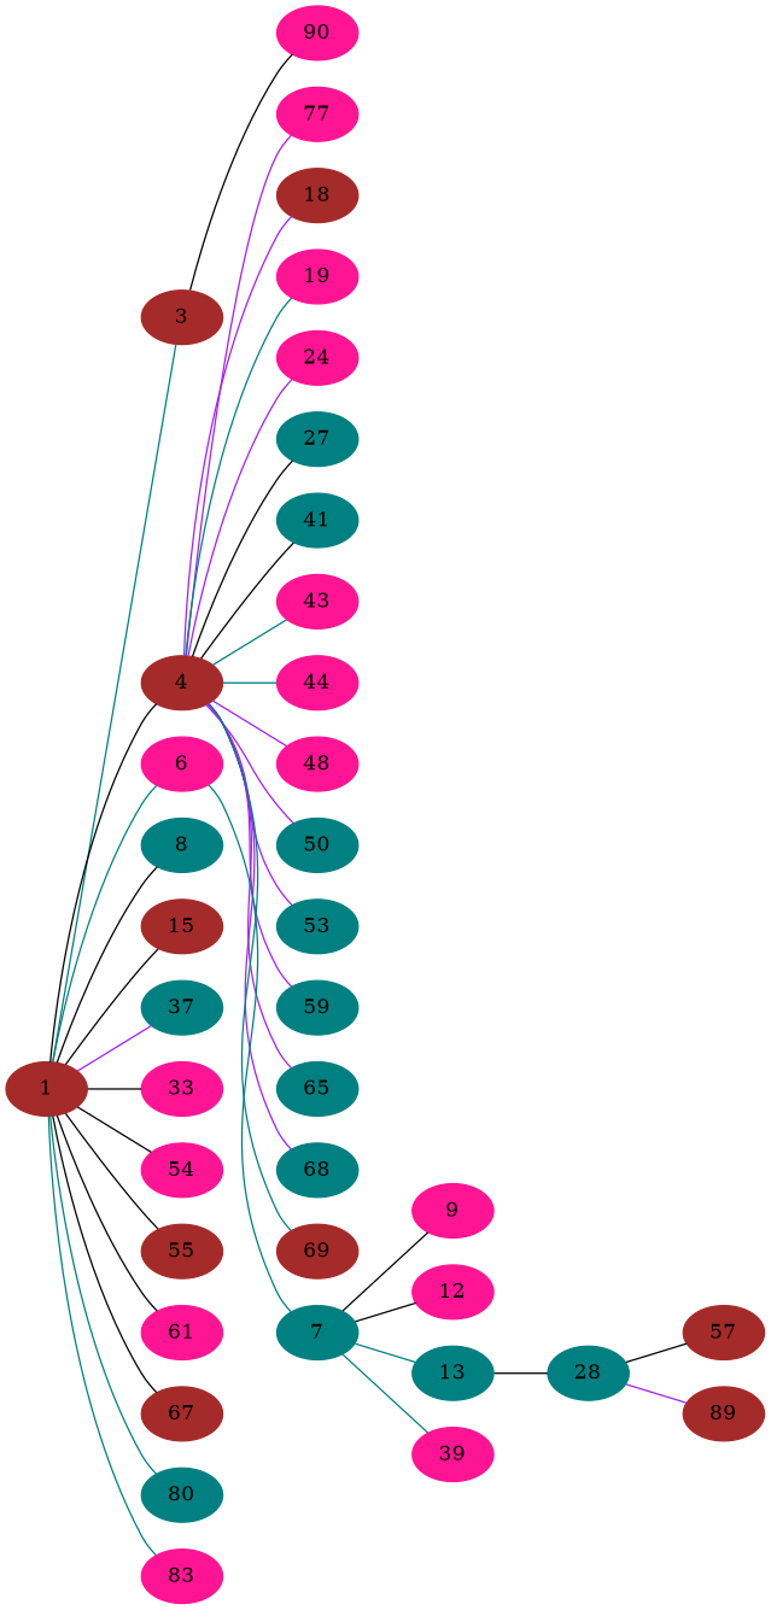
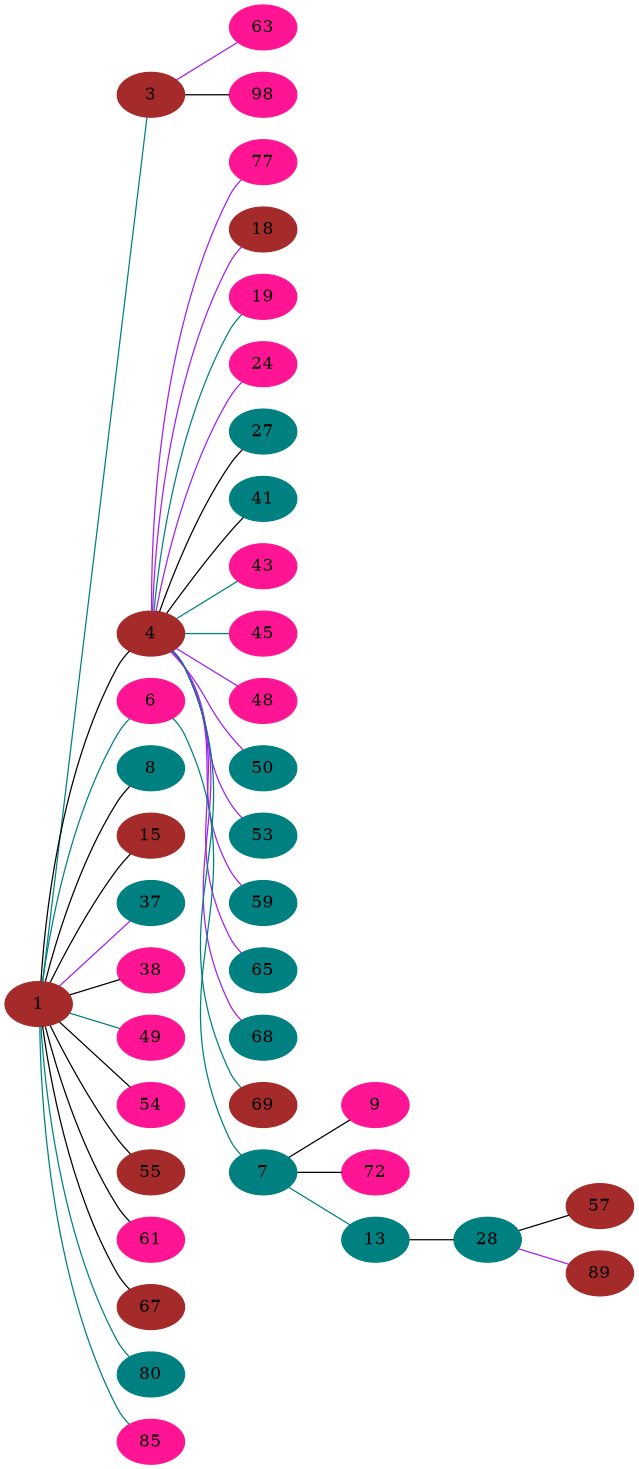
  graph {
    rankdir=LR
    node [color=deeppink style=filled]
    edge [color=black]
    1 [color=brown super="+2+66+76+21+29"]
    3 [color=brown super="+14+25+45"]
    4 [color=brown super="+5+11+36+35+20+32"]
    6 [super="+86"]
    8 [color=teal]
    15 [color=brown super="+81"]
    37 [color=teal super="+83"]
-   38 [label=33]
+   38
+   49
    54
    55 [color=brown]
    61
    67 [color=brown super="+77+75"]
    80 [color=teal]
-   85 [label=83]
-   90
+   85
+   63
+   90 [label=98]
    n18 [label=77 super="+31"]
    18 [color=brown super="+46+51"]
    19 [super="+87+22"]
    24 [super="+79+82"]
    27 [color=teal]
    41 [color=teal]
    43 [super="+56"]
-   44
+   44 [label=45]
    48
    50 [color=teal]
    53 [color=teal]
    59 [color=teal]
    65 [color=teal]
    68 [color=teal]
    69 [color=brown]
    7 [color=teal super="+10"]
    9
-   12 [super="+40"]
+   12 [super="+40" label=72]
    13 [color=teal super="+74+78+16"]
-   39 [super="+58+70+42"]
    28 [color=teal]
    57 [color=brown]
    89 [color=brown]
    1 -- 3 [color=teal]
    1 -- 4
    1 -- 6 [color=teal]
    1 -- 8
    1 -- 15
    1 -- 37 [color=purple]
    1 -- 38
+   1 -- 49 [color=teal]
    1 -- 54
    1 -- 55
    1 -- 61
    1 -- 67
    1 -- 80 [color=teal]
    1 -- 85 [color=teal]
+   3 -- 63 [color=purple]
    3 -- 90
    4 -- n18 [color=purple]
    4 -- 18 [color=purple]
    4 -- 19 [color=teal]
    4 -- 24 [color=purple]
    4 -- 27
    4 -- 41
    4 -- 43 [color=teal]
    4 -- 44 [color=teal]
    4 -- 48 [color=purple]
    4 -- 50 [color=purple]
    4 -- 53 [color=purple]
    4 -- 59 [color=purple]
    4 -- 65 [color=purple]
    4 -- 68 [color=purple]
    4 -- 69 [color=teal]
    6 -- 7 [color=teal]
    7 -- 9
    7 -- 12
    7 -- 13 [color=teal]
-   7 -- 39 [color=teal]
    13 -- 28
    28 -- 57
    28 -- 89 [color=purple]
  }
